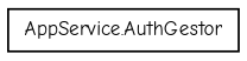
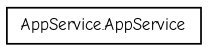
  digraph {
    rankdir=LR
    fontname="Comic Neue"
-   n1 [color=black fillcolor=white fontname="Comic Neue" fontsize=10 height=0.2 label="AppService.AuthGestor" shape=record style=filled width=0.4]
+   n1 [color=black fillcolor=white fontname="Comic Neue" fontsize=10 height=0.2 label="AppService.AppService" shape=record style=filled width=0.4]
  }
